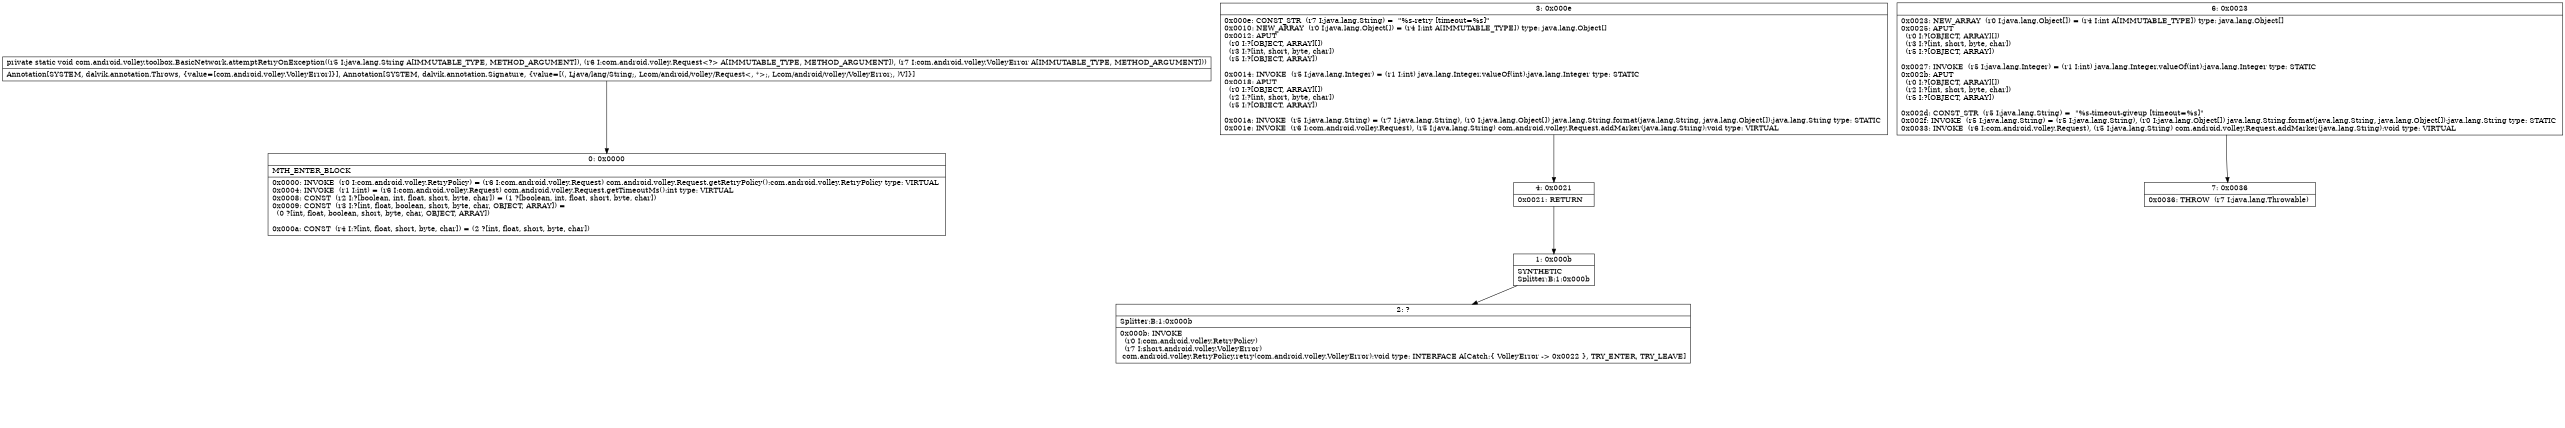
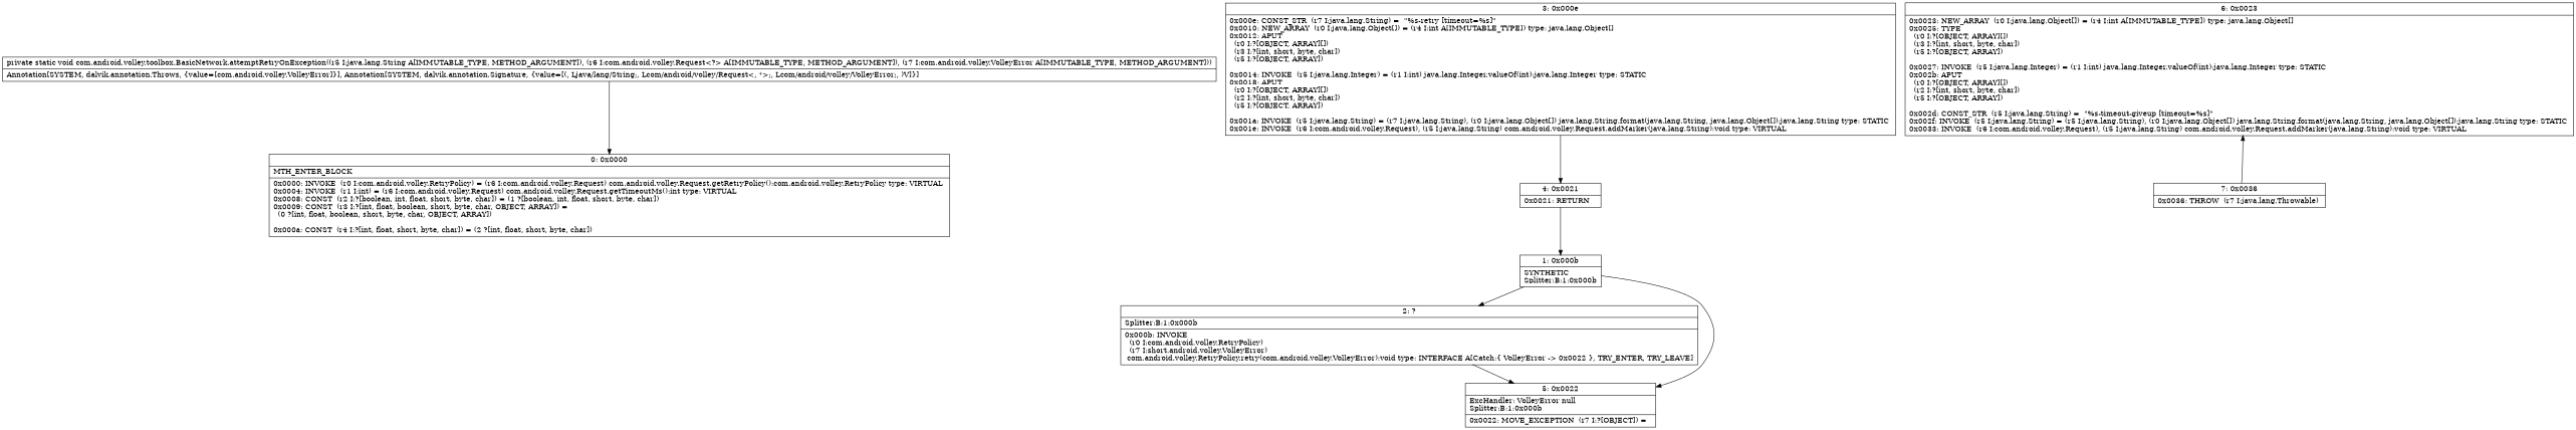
  digraph {
    node [shape=record]
    n1 [label="{0\:\ 0x0000|MTH_ENTER_BLOCK\l|0x0000: INVOKE  (r0 I:com.android.volley.RetryPolicy) = (r6 I:com.android.volley.Request) com.android.volley.Request.getRetryPolicy():com.android.volley.RetryPolicy type: VIRTUAL \l0x0004: INVOKE  (r1 I:int) = (r6 I:com.android.volley.Request) com.android.volley.Request.getTimeoutMs():int type: VIRTUAL \l0x0008: CONST  (r2 I:?[boolean, int, float, short, byte, char]) = (1 ?[boolean, int, float, short, byte, char]) \l0x0009: CONST  (r3 I:?[int, float, boolean, short, byte, char, OBJECT, ARRAY]) = \l  (0 ?[int, float, boolean, short, byte, char, OBJECT, ARRAY])\l \l0x000a: CONST  (r4 I:?[int, float, short, byte, char]) = (2 ?[int, float, short, byte, char]) \l}"]
    n2 [label="{1\:\ 0x000b|SYNTHETIC\lSplitter:B:1:0x000b\l}"]
    n3 [label="{2\:\ ?|Splitter:B:1:0x000b\l|0x000b: INVOKE  \l  (r0 I:com.android.volley.RetryPolicy)\l  (r7 I:short.android.volley.VolleyError)\l com.android.volley.RetryPolicy.retry(com.android.volley.VolleyError):void type: INTERFACE A[Catch:\{ VolleyError \-\> 0x0022 \}, TRY_ENTER, TRY_LEAVE]\l}"]
+   n4 [label="{5\:\ 0x0022|ExcHandler: VolleyError null\lSplitter:B:1:0x000b\l|0x0022: MOVE_EXCEPTION  (r7 I:?[OBJECT]) =  \l}"]
    n5 [label="{3\:\ 0x000e|0x000e: CONST_STR  (r7 I:java.lang.String) =  \"%s\-retry [timeout=%s]\" \l0x0010: NEW_ARRAY  (r0 I:java.lang.Object[]) = (r4 I:int A[IMMUTABLE_TYPE]) type: java.lang.Object[] \l0x0012: APUT  \l  (r0 I:?[OBJECT, ARRAY][])\l  (r3 I:?[int, short, byte, char])\l  (r5 I:?[OBJECT, ARRAY])\l \l0x0014: INVOKE  (r5 I:java.lang.Integer) = (r1 I:int) java.lang.Integer.valueOf(int):java.lang.Integer type: STATIC \l0x0018: APUT  \l  (r0 I:?[OBJECT, ARRAY][])\l  (r2 I:?[int, short, byte, char])\l  (r5 I:?[OBJECT, ARRAY])\l \l0x001a: INVOKE  (r5 I:java.lang.String) = (r7 I:java.lang.String), (r0 I:java.lang.Object[]) java.lang.String.format(java.lang.String, java.lang.Object[]):java.lang.String type: STATIC \l0x001e: INVOKE  (r6 I:com.android.volley.Request), (r5 I:java.lang.String) com.android.volley.Request.addMarker(java.lang.String):void type: VIRTUAL \l}"]
    n6 [label="{4\:\ 0x0021|0x0021: RETURN   \l}"]
-   n7 [label="{6\:\ 0x0023|0x0023: NEW_ARRAY  (r0 I:java.lang.Object[]) = (r4 I:int A[IMMUTABLE_TYPE]) type: java.lang.Object[] \l0x0025: APUT  \l  (r0 I:?[OBJECT, ARRAY][])\l  (r3 I:?[int, short, byte, char])\l  (r5 I:?[OBJECT, ARRAY])\l \l0x0027: INVOKE  (r5 I:java.lang.Integer) = (r1 I:int) java.lang.Integer.valueOf(int):java.lang.Integer type: STATIC \l0x002b: APUT  \l  (r0 I:?[OBJECT, ARRAY][])\l  (r2 I:?[int, short, byte, char])\l  (r5 I:?[OBJECT, ARRAY])\l \l0x002d: CONST_STR  (r5 I:java.lang.String) =  \"%s\-timeout\-giveup [timeout=%s]\" \l0x002f: INVOKE  (r5 I:java.lang.String) = (r5 I:java.lang.String), (r0 I:java.lang.Object[]) java.lang.String.format(java.lang.String, java.lang.Object[]):java.lang.String type: STATIC \l0x0033: INVOKE  (r6 I:com.android.volley.Request), (r5 I:java.lang.String) com.android.volley.Request.addMarker(java.lang.String):void type: VIRTUAL \l}"]
+   n7 [label="{6\:\ 0x0023|0x0023: NEW_ARRAY  (r0 I:java.lang.Object[]) = (r4 I:int A[IMMUTABLE_TYPE]) type: java.lang.Object[] \l0x0025: TYPE  \l  (r0 I:?[OBJECT, ARRAY][])\l  (r3 I:?[int, short, byte, char])\l  (r5 I:?[OBJECT, ARRAY])\l \l0x0027: INVOKE  (r5 I:java.lang.Integer) = (r1 I:int) java.lang.Integer.valueOf(int):java.lang.Integer type: STATIC \l0x002b: APUT  \l  (r0 I:?[OBJECT, ARRAY][])\l  (r2 I:?[int, short, byte, char])\l  (r5 I:?[OBJECT, ARRAY])\l \l0x002d: CONST_STR  (r5 I:java.lang.String) =  \"%s\-timeout\-giveup [timeout=%s]\" \l0x002f: INVOKE  (r5 I:java.lang.String) = (r5 I:java.lang.String), (r0 I:java.lang.Object[]) java.lang.String.format(java.lang.String, java.lang.Object[]):java.lang.String type: STATIC \l0x0033: INVOKE  (r6 I:com.android.volley.Request), (r5 I:java.lang.String) com.android.volley.Request.addMarker(java.lang.String):void type: VIRTUAL \l}"]
    n8 [label="{7\:\ 0x0036|0x0036: THROW  (r7 I:java.lang.Throwable) \l}"]
    n9 [label="{private static void com.android.volley.toolbox.BasicNetwork.attemptRetryOnException((r5 I:java.lang.String A[IMMUTABLE_TYPE, METHOD_ARGUMENT]), (r6 I:com.android.volley.Request\<?\> A[IMMUTABLE_TYPE, METHOD_ARGUMENT]), (r7 I:com.android.volley.VolleyError A[IMMUTABLE_TYPE, METHOD_ARGUMENT]))  | Annotation[SYSTEM, dalvik.annotation.Throws, \{value=[com.android.volley.VolleyError]\}], Annotation[SYSTEM, dalvik.annotation.Signature, \{value=[(, Ljava\/lang\/String;, Lcom\/android\/volley\/Request\<, *\>;, Lcom\/android\/volley\/VolleyError;, )V]\}]\l}"]
    n2 -> n3
+   n2 -> n4
+   n3 -> n4
    n5 -> n6
    n6 -> n2
-   n7 -> n8
+   n8 -> n7
    n9 -> n1
  }
